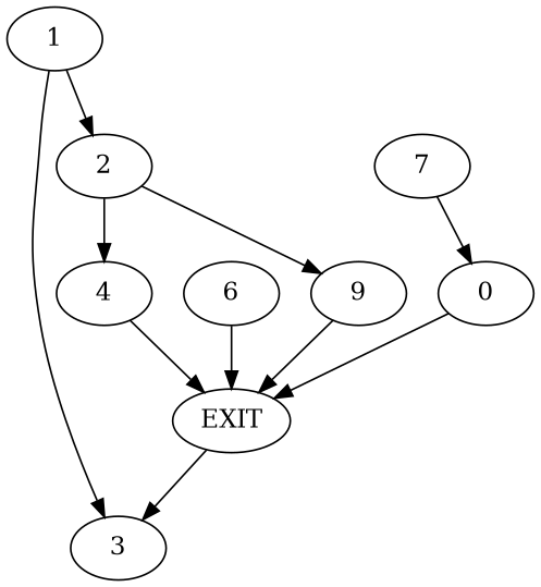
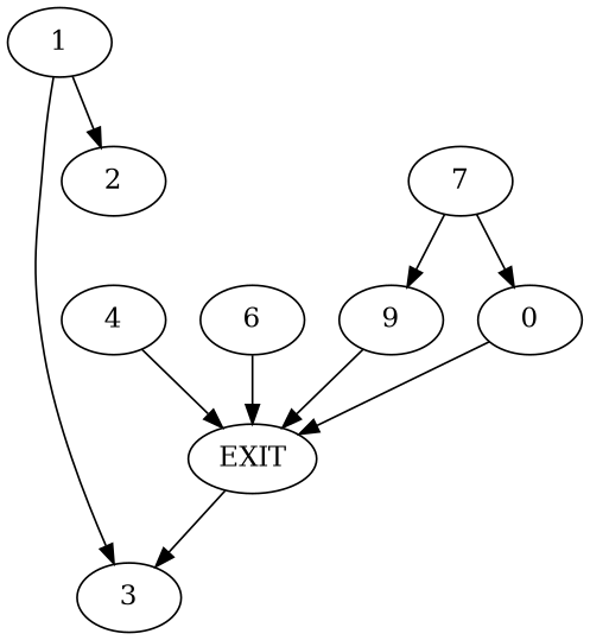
  digraph {
    1
    2
    3
    n4 [label=EXIT]
    4
    6
    n7 [label=0]
    7
    9
    1 -> 2
    1 -> 3
-   2 -> 4
    n4 -> 3
    4 -> n4
    6 -> n4
    n7 -> n4
    7 -> n7
-   2 -> 9
+   7 -> 9
    9 -> n4
  }
